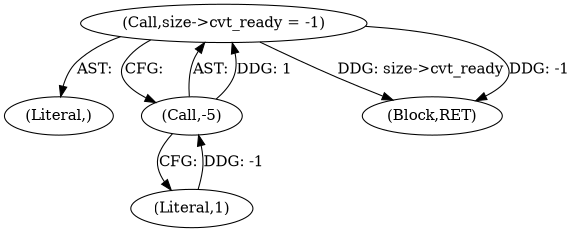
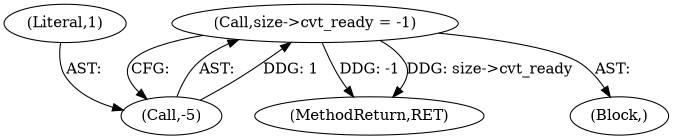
  digraph {
    n1 [label="(Call,size->cvt_ready = -1)"]
    n2 [label="(Call,-5)"]
-   n3 [label="(Literal,)"]
-   n4 [label="(Block,RET)"]
+   n3 [label="(Block,)"]
+   n4 [label="(MethodReturn,RET)"]
    n5 [label="(Literal,1)"]
    n1 -> n2 [label="CFG: "]
    n1 -> n3 [label="AST: "]
    n1 -> n4 [label="DDG: size->cvt_ready"]
    n1 -> n4 [label="DDG: -1"]
    n2 -> n1 [label="AST: "]
    n2 -> n1 [label="DDG: 1"]
-   n2 -> n5 [label="CFG: "]
-   n5 -> n2 [label="DDG: -1"]
+   n5 -> n2 [label="AST: "]
  }
